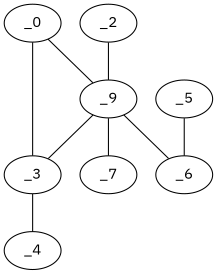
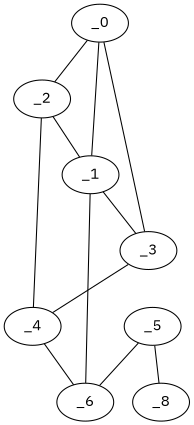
  graph {
    fontname="IBM Plex Sans"
    node [fontname="IBM Plex Sans" x=5 y=33]
    edge [fontname="IBM Plex Sans" valence=2]
-   _1 [label=_9]
+   _1
    _0 [y=23]
    _2 [x=12 y=15]
    _3 [x=14 y=32]
    _6 [x=115]
-   _7 [x=124 y=34]
    _4 [x=103 y=11]
+   _8 [x=126 y=23]
    _5 [x=114 y=14]
    _1 -- _3
    _1 -- _6
-   _1 -- _7 [valence=1]
    _0 -- _1 [valence=1]
+   _0 -- _2 [valence=1]
    _0 -- _3
    _2 -- _1
+   _2 -- _4 [valence=1]
    _3 -- _4
+   _4 -- _6 [valence=1]
    _5 -- _6
+   _5 -- _8 [valence=1]
  }
